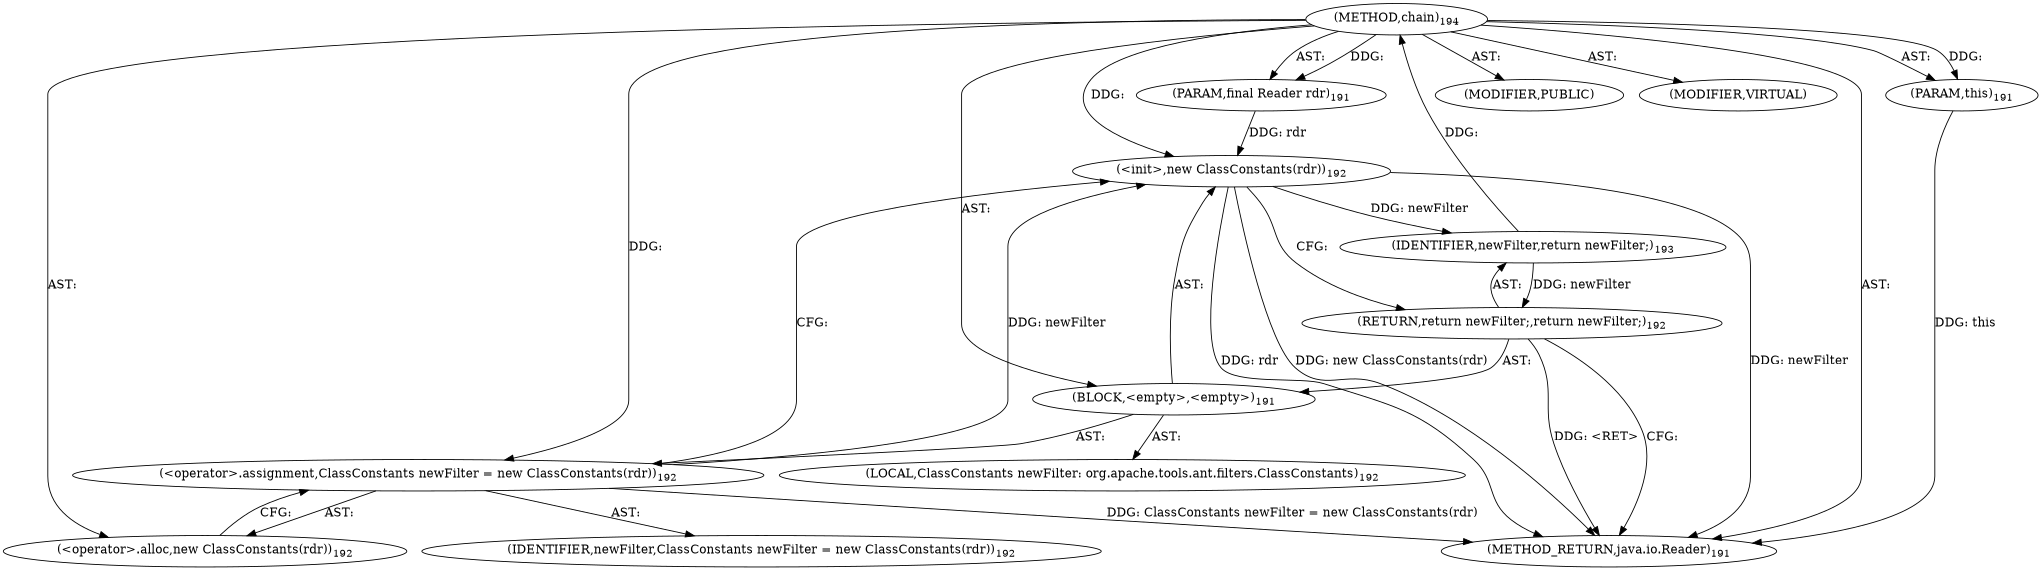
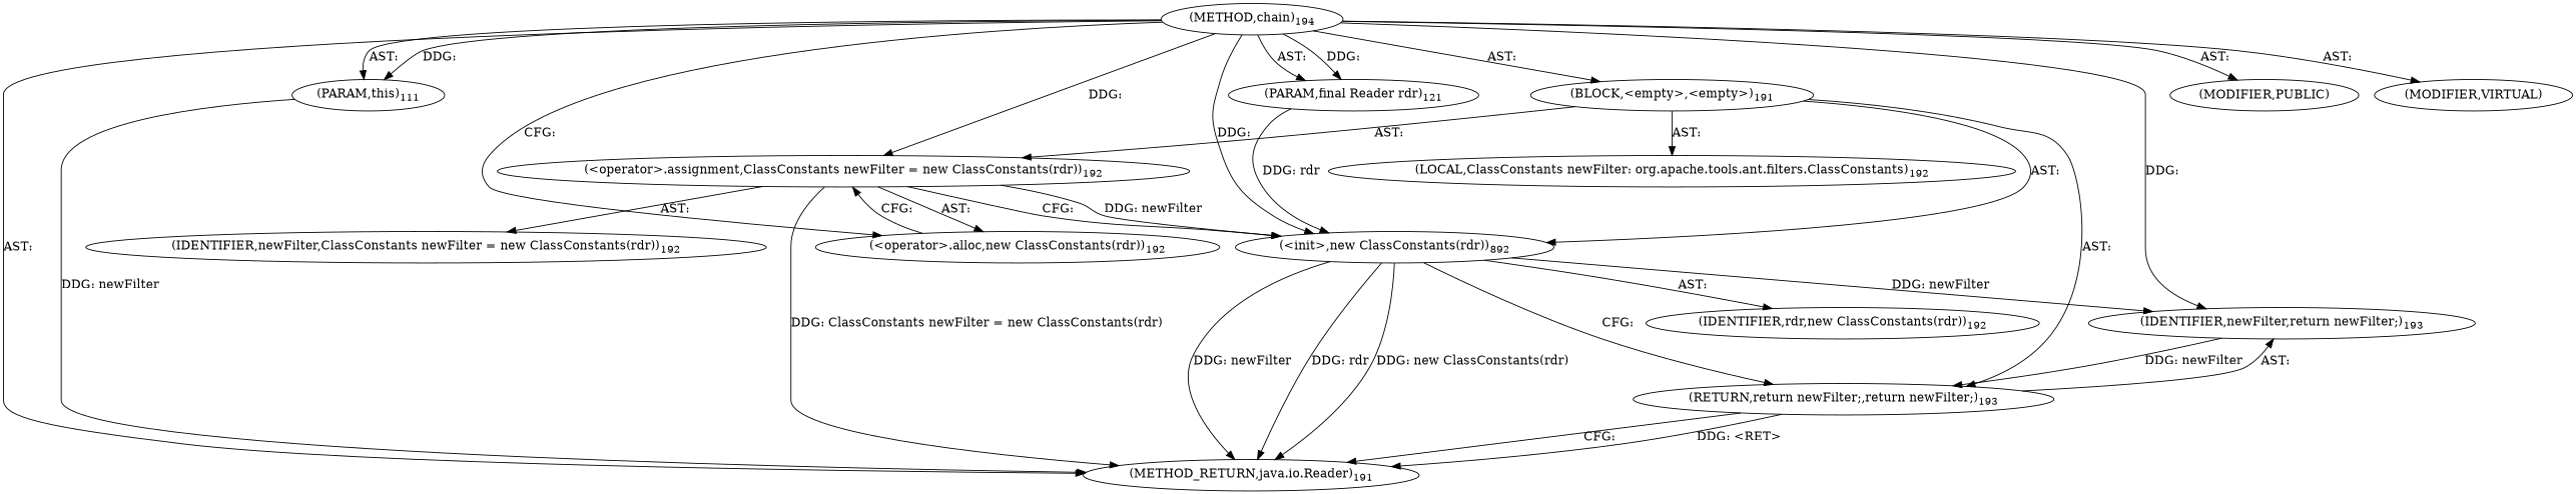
  digraph {
    n1 [label=<(METHOD,chain)<SUB>194</SUB>>]
-   n2 [label=<(PARAM,this)<SUB>191</SUB>>]
-   n3 [label=<(PARAM,final Reader rdr)<SUB>191</SUB>>]
+   n2 [label=<(PARAM,this)<SUB>111</SUB>>]
+   n3 [label=<(PARAM,final Reader rdr)<SUB>121</SUB>>]
    n4 [label=<(BLOCK,&lt;empty&gt;,&lt;empty&gt;)<SUB>191</SUB>>]
    n5 [label=<(&lt;operator&gt;.assignment,ClassConstants newFilter = new ClassConstants(rdr))<SUB>192</SUB>>]
    n6 [label=<(&lt;operator&gt;.alloc,new ClassConstants(rdr))<SUB>192</SUB>>]
-   n7 [label=<(&lt;init&gt;,new ClassConstants(rdr))<SUB>192</SUB>>]
+   n7 [label=<(&lt;init&gt;,new ClassConstants(rdr))<SUB>892</SUB>>]
    n8 [label=<(IDENTIFIER,newFilter,return newFilter;)<SUB>193</SUB>>]
    n9 [label=<(MODIFIER,PUBLIC)>]
    n10 [label=<(MODIFIER,VIRTUAL)>]
    n11 [label=<(METHOD_RETURN,java.io.Reader)<SUB>191</SUB>>]
    n12 [label=<(LOCAL,ClassConstants newFilter: org.apache.tools.ant.filters.ClassConstants)<SUB>192</SUB>>]
-   n13 [label=<(RETURN,return newFilter;,return newFilter;)<SUB>192</SUB>>]
+   n13 [label=<(RETURN,return newFilter;,return newFilter;)<SUB>193</SUB>>]
    n14 [label=<(IDENTIFIER,newFilter,ClassConstants newFilter = new ClassConstants(rdr))<SUB>192</SUB>>]
+   n15 [label=<(IDENTIFIER,rdr,new ClassConstants(rdr))<SUB>192</SUB>>]
    n1 -> n2 [label="AST: "]
    n1 -> n2 [label="DDG: "]
    n1 -> n3 [label="AST: "]
    n1 -> n3 [label="DDG: "]
    n1 -> n4 [label="AST: "]
    n1 -> n5 [label="DDG: "]
-   n1 -> n6 [label="AST: "]
+   n1 -> n6 [label="CFG: "]
    n1 -> n7 [label="DDG: "]
-   n8 -> n1 [label="DDG: "]
+   n1 -> n8 [label="DDG: "]
    n1 -> n9 [label="AST: "]
    n1 -> n10 [label="AST: "]
    n1 -> n11 [label="AST: "]
-   n2 -> n11 [label="DDG: this"]
+   n2 -> n11 [label="DDG: newFilter"]
    n3 -> n7 [label="DDG: rdr"]
    n4 -> n5 [label="AST: "]
    n4 -> n7 [label="AST: "]
    n4 -> n12 [label="AST: "]
-   n13 -> n4 [label="AST: "]
+   n4 -> n13 [label="AST: "]
    n5 -> n6 [label="AST: "]
    n5 -> n7 [label="CFG: "]
    n5 -> n7 [label="DDG: newFilter"]
    n5 -> n11 [label="DDG: ClassConstants newFilter = new ClassConstants(rdr)"]
    n5 -> n14 [label="AST: "]
    n6 -> n5 [label="CFG: "]
    n7 -> n8 [label="DDG: newFilter"]
    n7 -> n11 [label="DDG: newFilter"]
    n7 -> n11 [label="DDG: rdr"]
    n7 -> n11 [label="DDG: new ClassConstants(rdr)"]
    n7 -> n13 [label="CFG: "]
+   n7 -> n15 [label="AST: "]
    n8 -> n13 [label="DDG: newFilter"]
    n13 -> n8 [label="AST: "]
    n13 -> n11 [label="CFG: "]
    n13 -> n11 [label="DDG: &lt;RET&gt;"]
  }
